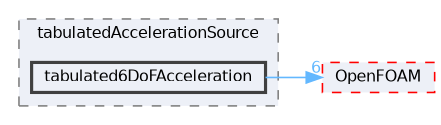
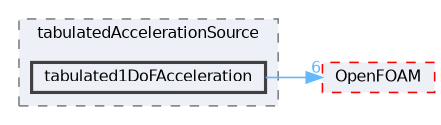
  digraph {
    compound=true
    rankdir=LR
    node [fillcolor="#edf0f7" fontname=Helvetica fontsize=10 shape=box]
-   n1 [color=grey25 height=0.2 label=tabulated6DoFAcceleration style="filled,bold" width=0.4]
+   n1 [color=grey25 height=0.2 label=tabulated1DoFAcceleration style="filled,bold" width=0.4]
    n2 [color=red height=0.2 label=OpenFOAM style="filled,dashed" width=0.4]
    subgraph cluster_1 {
      bgcolor="#edf0f7"
      fontname=Helvetica
      fontsize=10
      label=tabulatedAccelerationSource
      pencolor=grey50
      style="filled,dashed"
      n1
    }
    n1 -> n2 [color=steelblue1 fontcolor=steelblue1 fontname=Helvetica fontsize=10 headlabel=6 labeldistance=1.5 labelfontname=Helvetica labelfontsize=10]
  }
